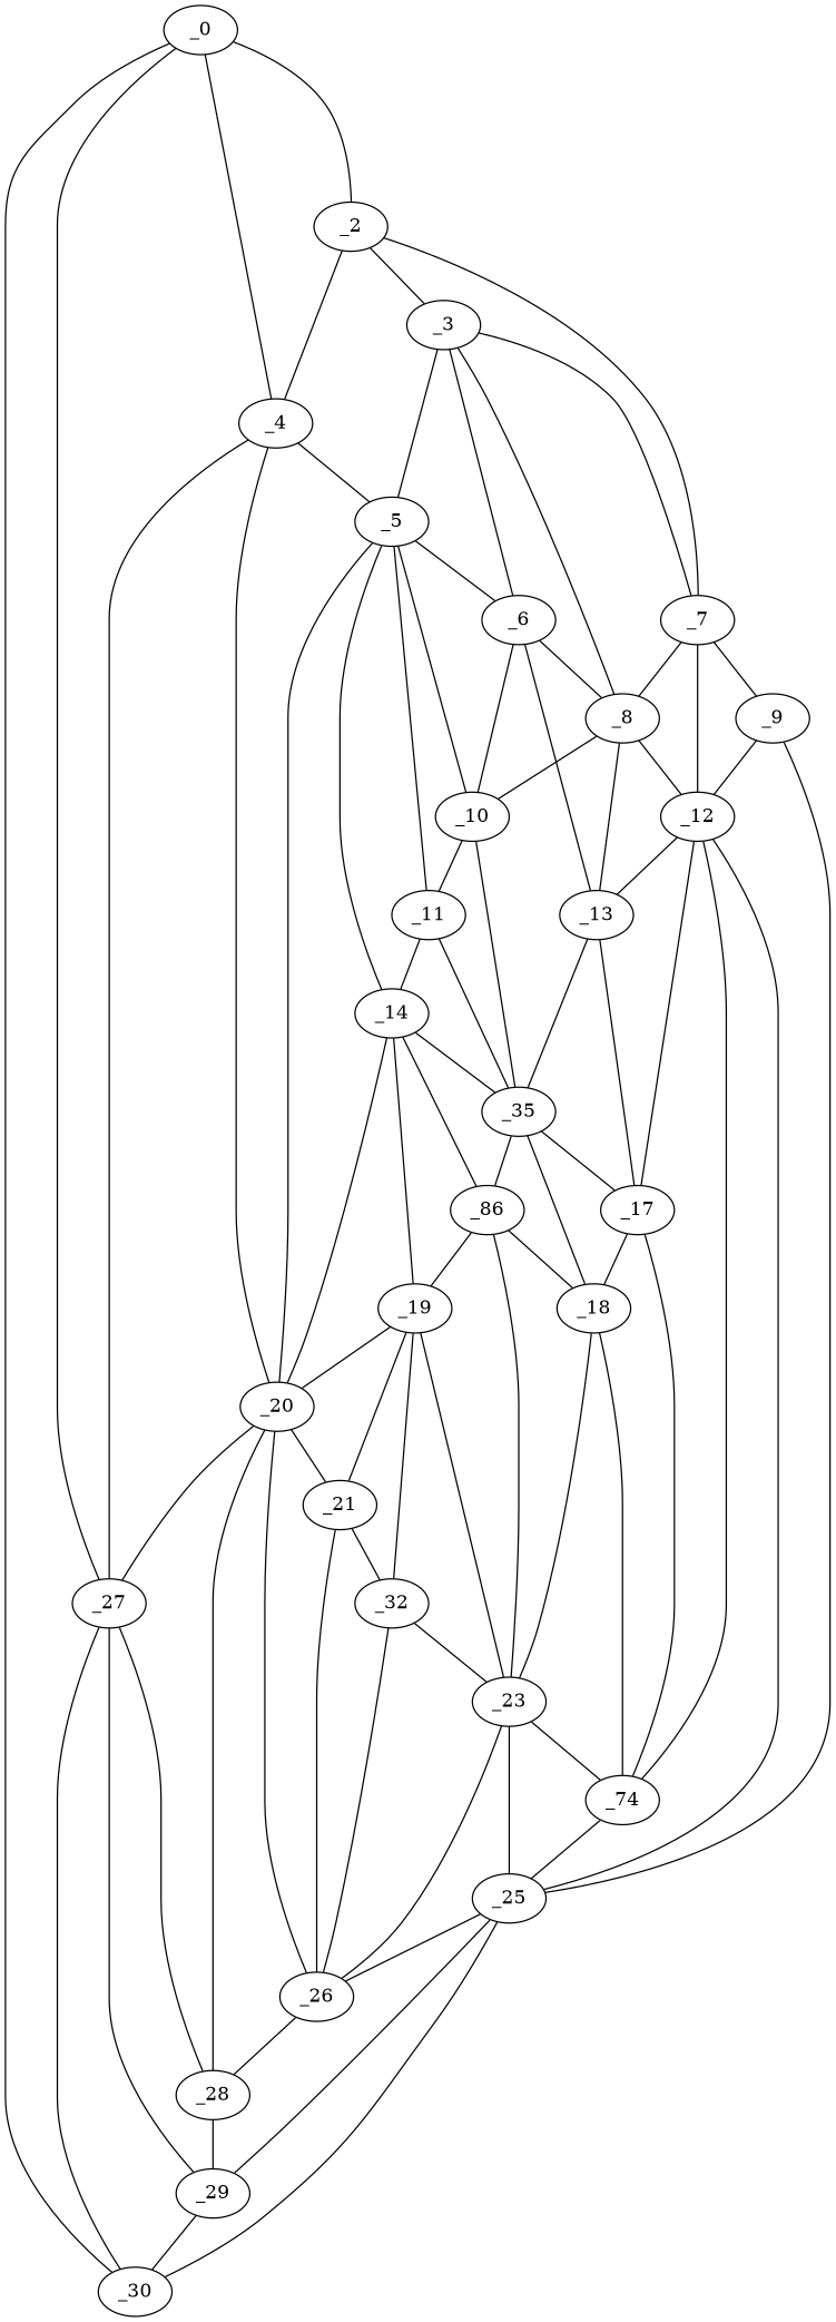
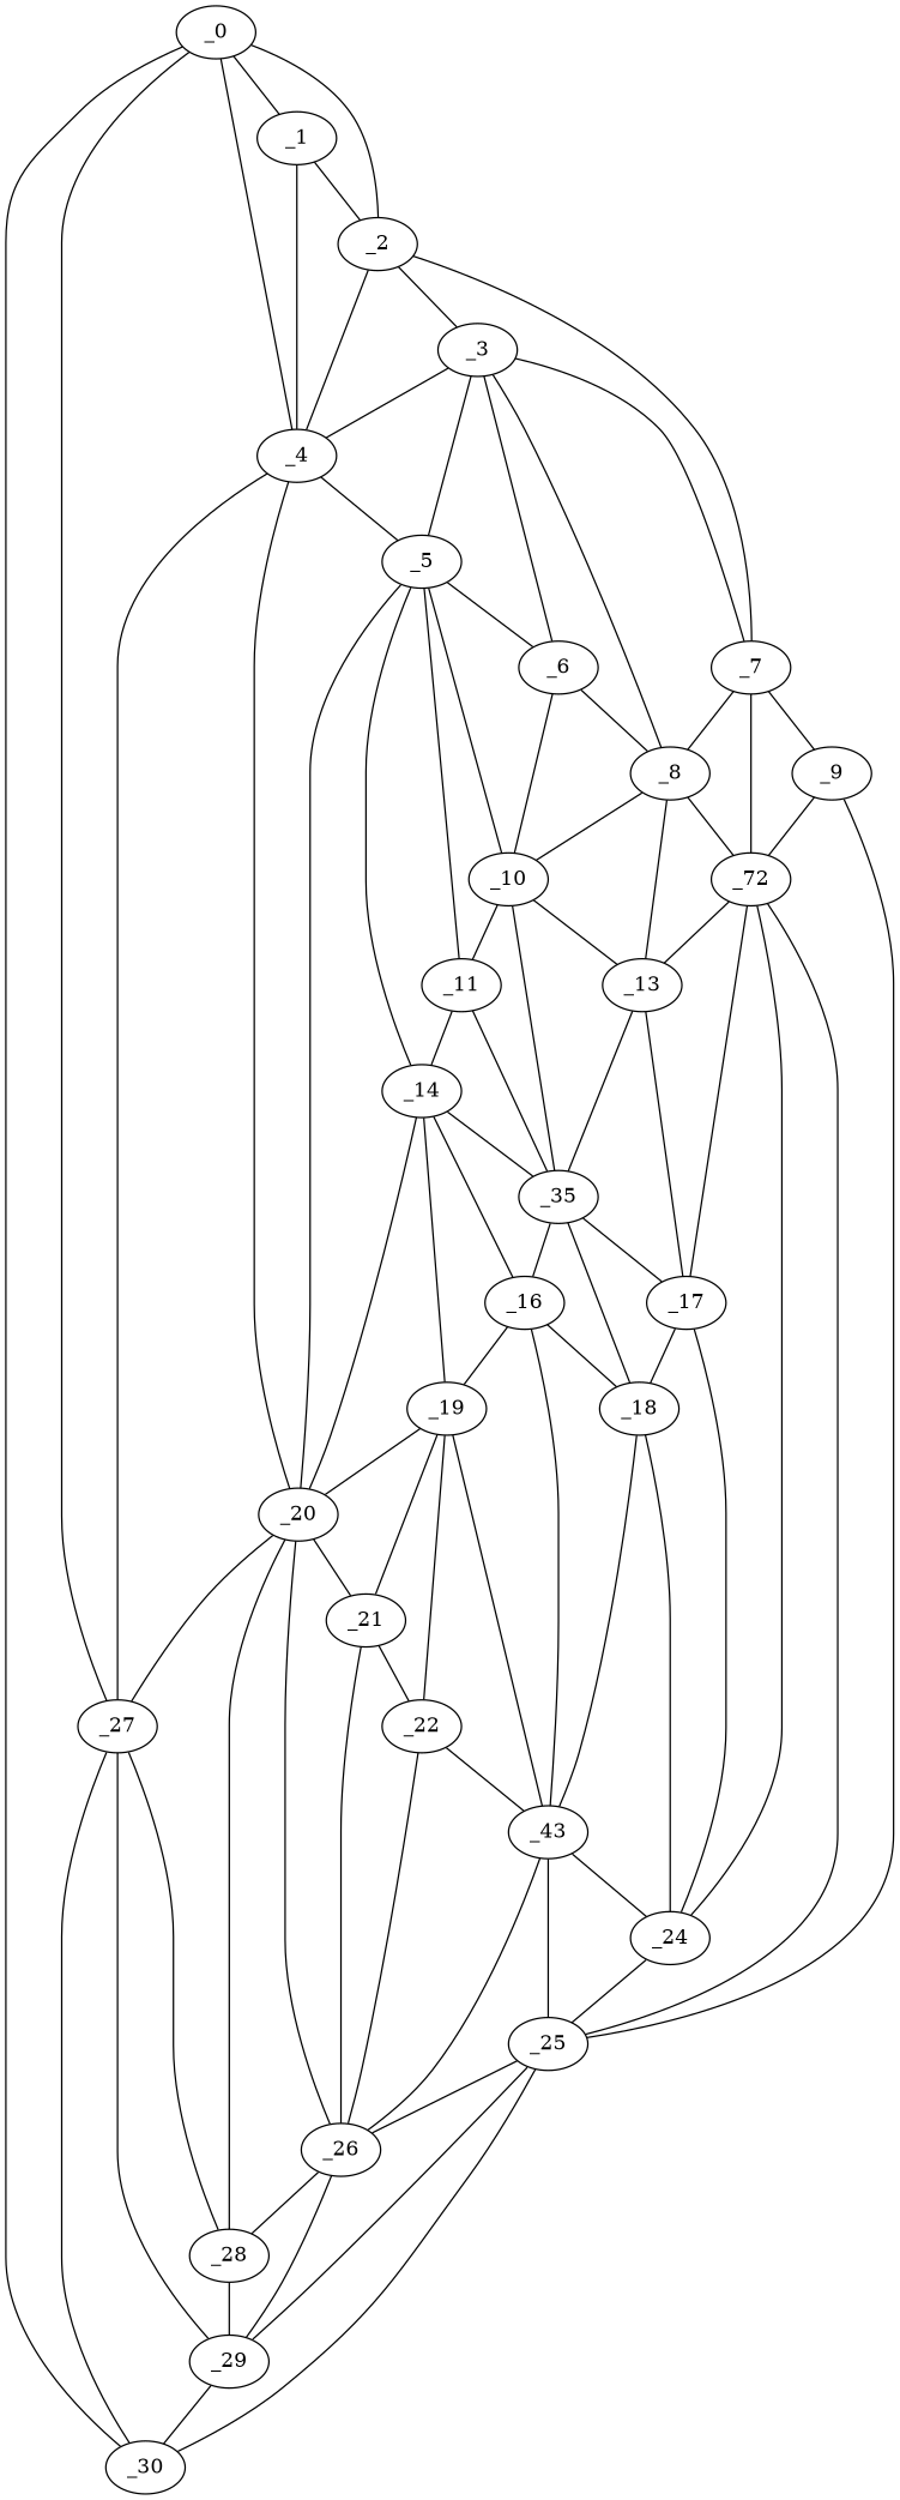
  graph {
    node [x=109 y=69]
    edge [valence=2]
    _0 [x=20 y=16]
+   _1 [x=47 y=62]
    _2 [x=51 y=81]
    _4 [x=63 y=57]
    _27 [y=23]
    _30 [x=112 y=15]
    _3 [x=55 y=83]
    _7 [x=75 y=111]
    _5 [x=73]
    _20 [x=97 y=53]
    _28 [y=35]
    _29 [x=111 y=29]
    _6 [x=73 y=81]
    _8 [x=80 y=90]
    _9 [x=82 y=110]
-   _12 [x=85 y=105]
+   _12 [x=85 y=105 label=_72]
    _10 [x=83 y=77]
    _11 [x=84 y=73]
    _14 [x=87]
    _21 [x=100 y=59]
    _26 [x=107 y=52]
    _13 [x=86 y=90]
    _25 [x=106 y=106]
    _17 [x=93 y=88]
-   _24 [x=102 y=95 label=_74]
+   _24 [x=102 y=95]
    n26 [label=_35 x=87 y=77]
-   _16 [x=91 label=_86]
+   _16 [x=91]
    _19 [x=96 y=65]
-   _22 [x=100 y=66 label=_32]
+   _22 [x=100 y=66]
    _18 [x=95 y=77]
-   _23 [x=101 y=73]
+   _23 [x=101 y=73 label=_43]
+   _0 -- _1
    _0 -- _2 [valence=1]
    _0 -- _4
    _0 -- _27
    _0 -- _30 [valence=1]
+   _1 -- _2
+   _1 -- _4 [valence=1]
    _2 -- _4
    _2 -- _3
    _2 -- _7 [valence=1]
    _4 -- _27
    _4 -- _5
    _4 -- _20
    _27 -- _30
    _27 -- _28 [valence=1]
    _27 -- _29 [valence=1]
+   _3 -- _4
    _3 -- _7
    _3 -- _5
    _3 -- _6
    _3 -- _8
    _7 -- _8 [valence=1]
    _7 -- _9 [valence=1]
    _7 -- _12
    _5 -- _20
    _5 -- _6 [valence=1]
    _5 -- _10
    _5 -- _11 [valence=1]
    _5 -- _14 [valence=1]
    _20 -- _27
    _20 -- _28
    _20 -- _21
    _20 -- _26 [valence=1]
    _28 -- _29
    _29 -- _30
    _6 -- _8 [valence=1]
    _6 -- _10
    _8 -- _12
    _8 -- _10 [valence=1]
    _8 -- _13 [valence=1]
    _9 -- _12
    _9 -- _25 [valence=1]
    _12 -- _13
    _12 -- _25
    _12 -- _17 [valence=1]
    _12 -- _24
    _10 -- _11 [valence=1]
-   _6 -- _13
+   _10 -- _13
    _10 -- n26
    _11 -- _14
    _11 -- n26
    _14 -- _20
    _14 -- n26 [valence=1]
    _14 -- _16
    _14 -- _19
    _21 -- _26 [valence=1]
    _21 -- _22
    _26 -- _28 [valence=1]
+   _26 -- _29
    _13 -- _17 [valence=1]
    _13 -- n26 [valence=1]
    _25 -- _30 [valence=1]
    _25 -- _29
    _25 -- _26
    _17 -- _24
    _17 -- _18
    _24 -- _25 [valence=1]
    n26 -- _17 [valence=1]
    n26 -- _16
    n26 -- _18
    _16 -- _19
    _16 -- _18 [valence=1]
    _16 -- _23
    _19 -- _20 [valence=1]
    _19 -- _21 [valence=1]
    _19 -- _22
    _19 -- _23
    _22 -- _26
    _22 -- _23
    _18 -- _24
    _18 -- _23
    _23 -- _26
    _23 -- _25 [valence=1]
    _23 -- _24
  }
